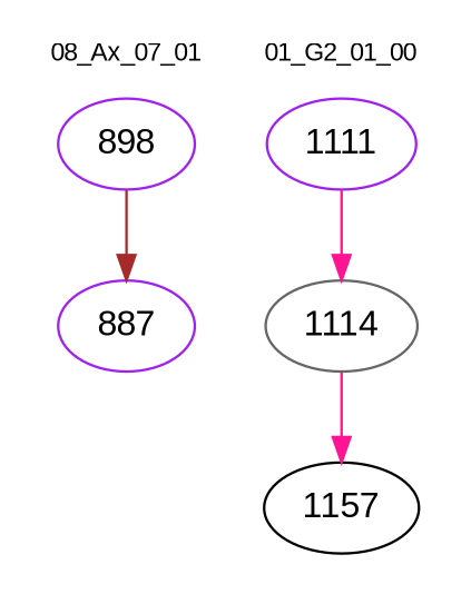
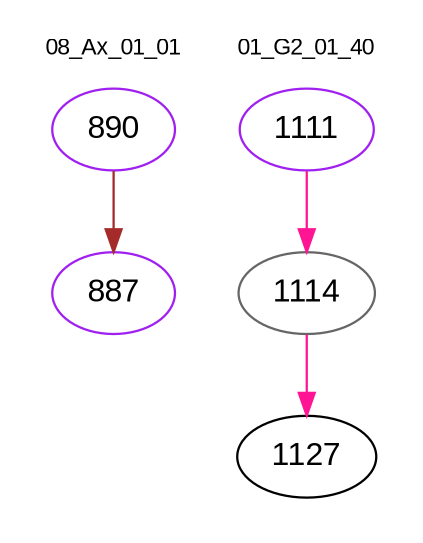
  digraph {
    fontname="Liberation Sans"
    node [color=purple fontname="Liberation Sans"]
    edge [color=deeppink fontname="Liberation Sans"]
-   n1 [label=898]
+   n1 [label=890]
    n2 [label=887]
    n3 [label=1111]
    n4 [color=gray40 label=1114]
-   n5 [color=black label=1157]
+   n5 [color=black label=1127]
    subgraph cluster_1 {
      color=white
      fontsize=10
-     label="08_Ax_07_01"
+     label="08_Ax_01_01"
      n1
      n2
    }
    subgraph cluster_2 {
      color=white
      fontsize=10
-     label="01_G2_01_00"
+     label="01_G2_01_40"
      n3
      n4
      n5
    }
    n1 -> n2 [color=brown]
    n3 -> n4
    n4 -> n5
  }
